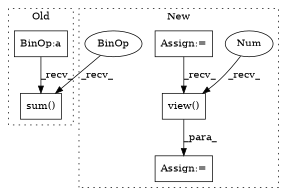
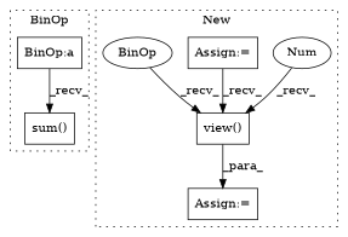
  digraph {
    node [a=75 l=3 shape=box]
    n1 [l=56 label="sum()" s=16349]
    n2 [a=82 label="BinOp:a" s=16369]
    n3 [l="17,1" label="view()" s="21902,21929"]
    n4 [a=68 label="Assign:=" s=21899]
    n5 [a=76 l=2 label=Num s=21919 shape=ellipse]
    n6 [a=68 label="Assign:=" s=21461]
    n7 [a=87 l=11 label=BinOp s=21902 shape=ellipse]
    subgraph cluster_1 {
-     label=Old
+     label=BinOp
      style=dotted
      n1
      n2
    }
    subgraph cluster_2 {
      label=New
      style=dotted
      n3
      n4
      n5
      n6
      n7
    }
    n2 -> n1 [label=_recv_]
    n3 -> n4 [label=_para_]
    n5 -> n3 [label=_recv_]
    n6 -> n3 [label=_recv_]
-   n7 -> n1 [label=_recv_]
+   n7 -> n3 [label=_recv_]
  }
